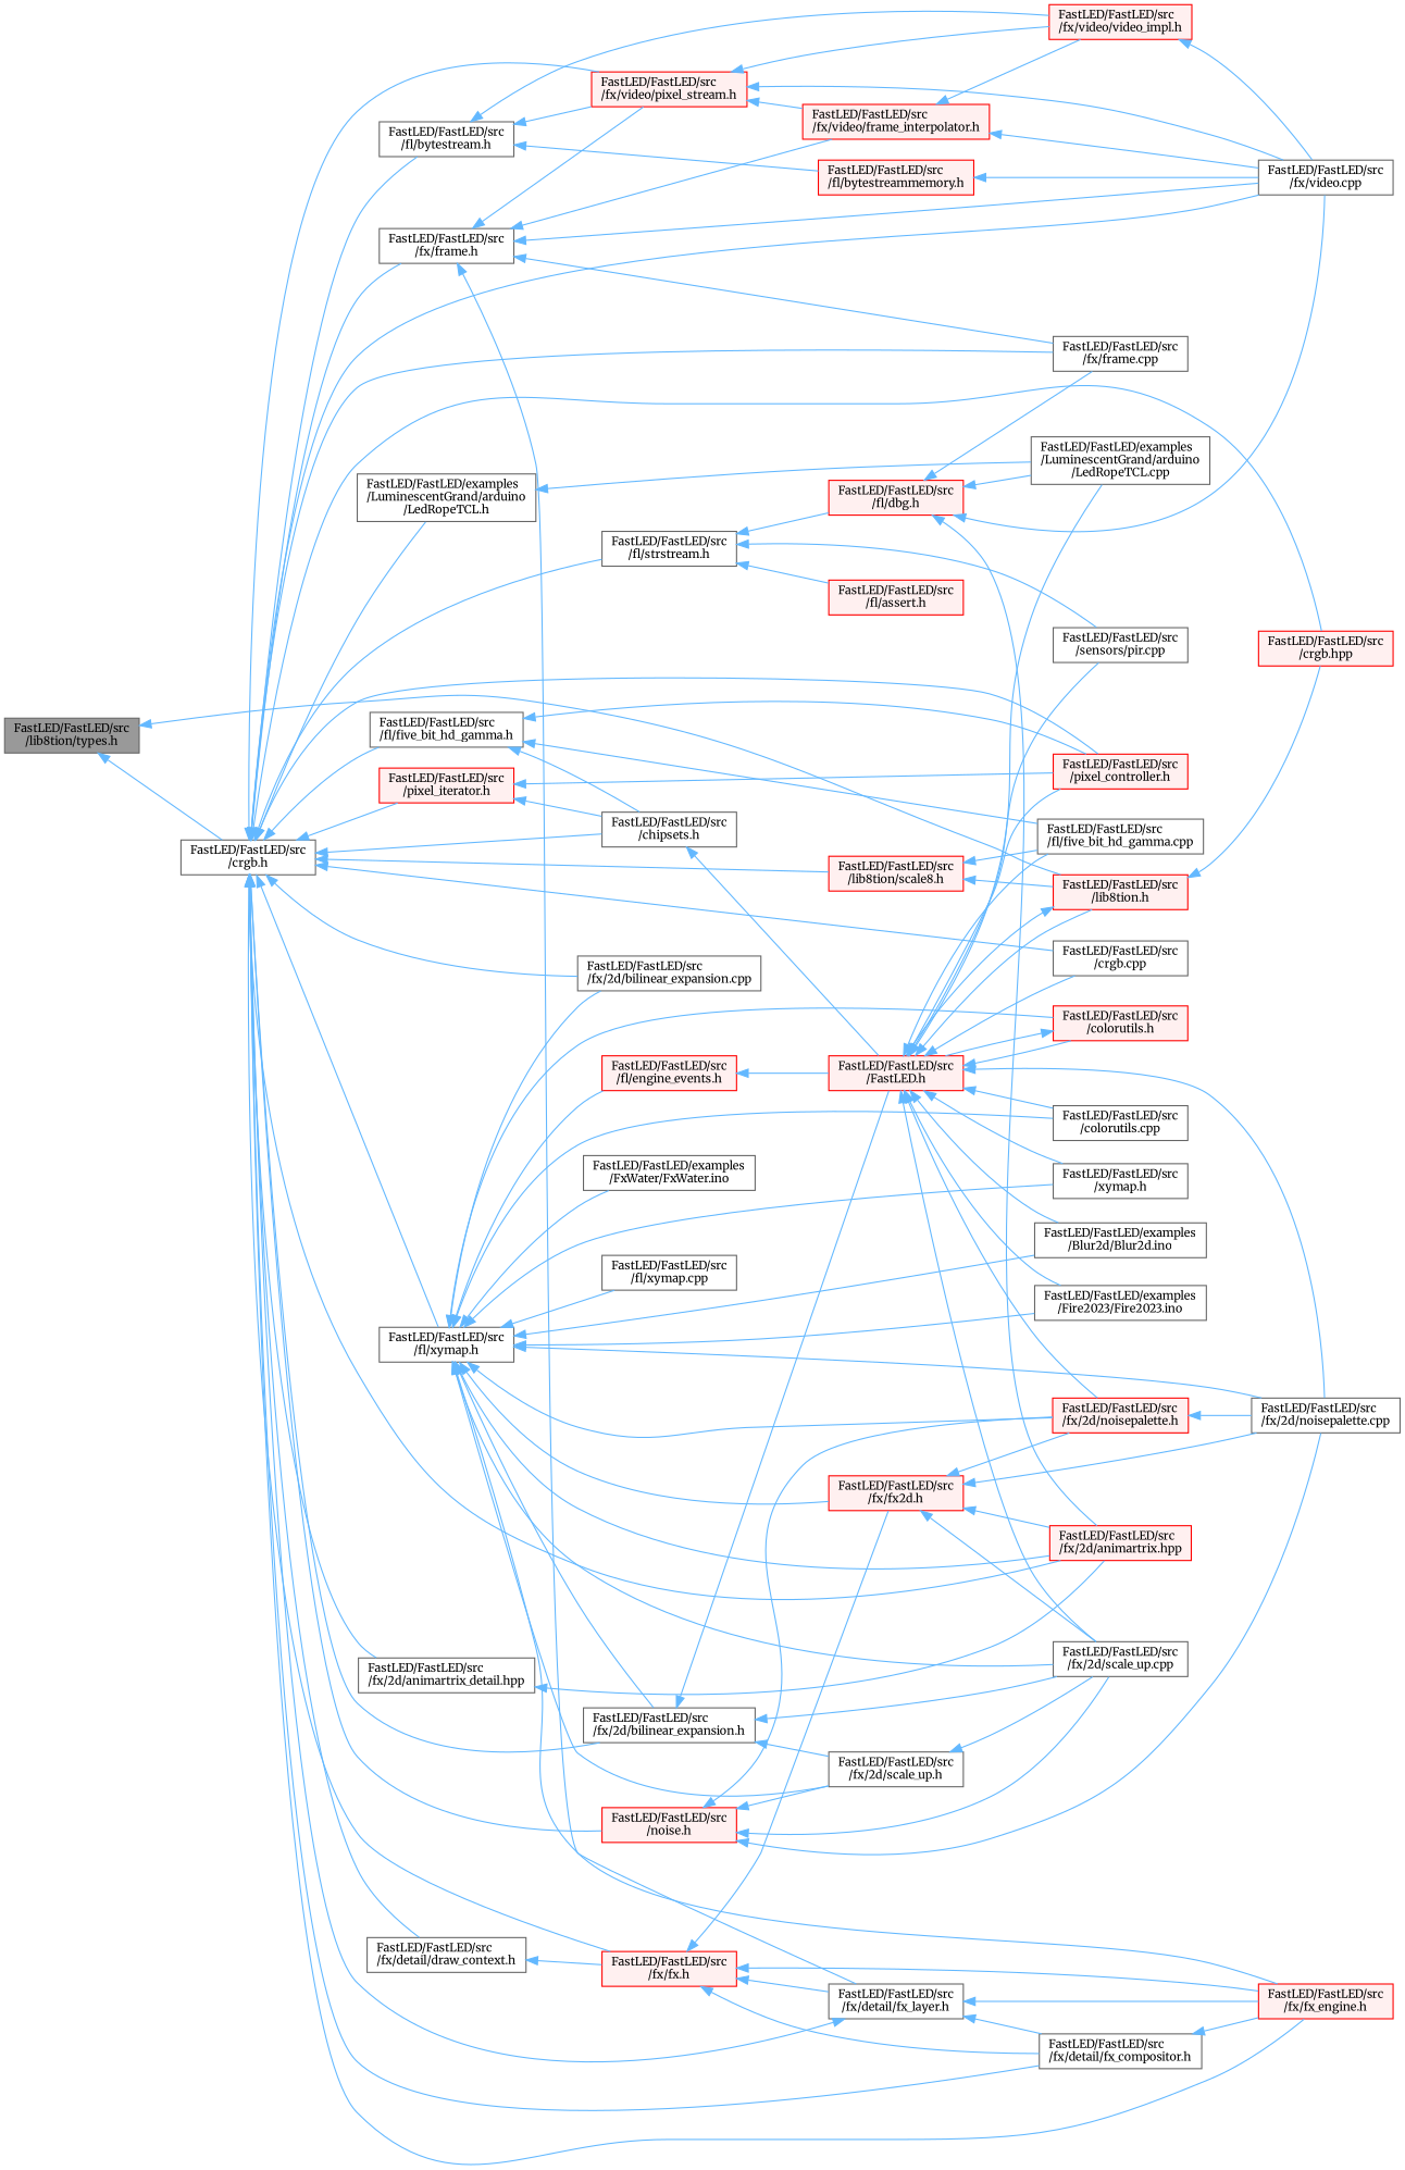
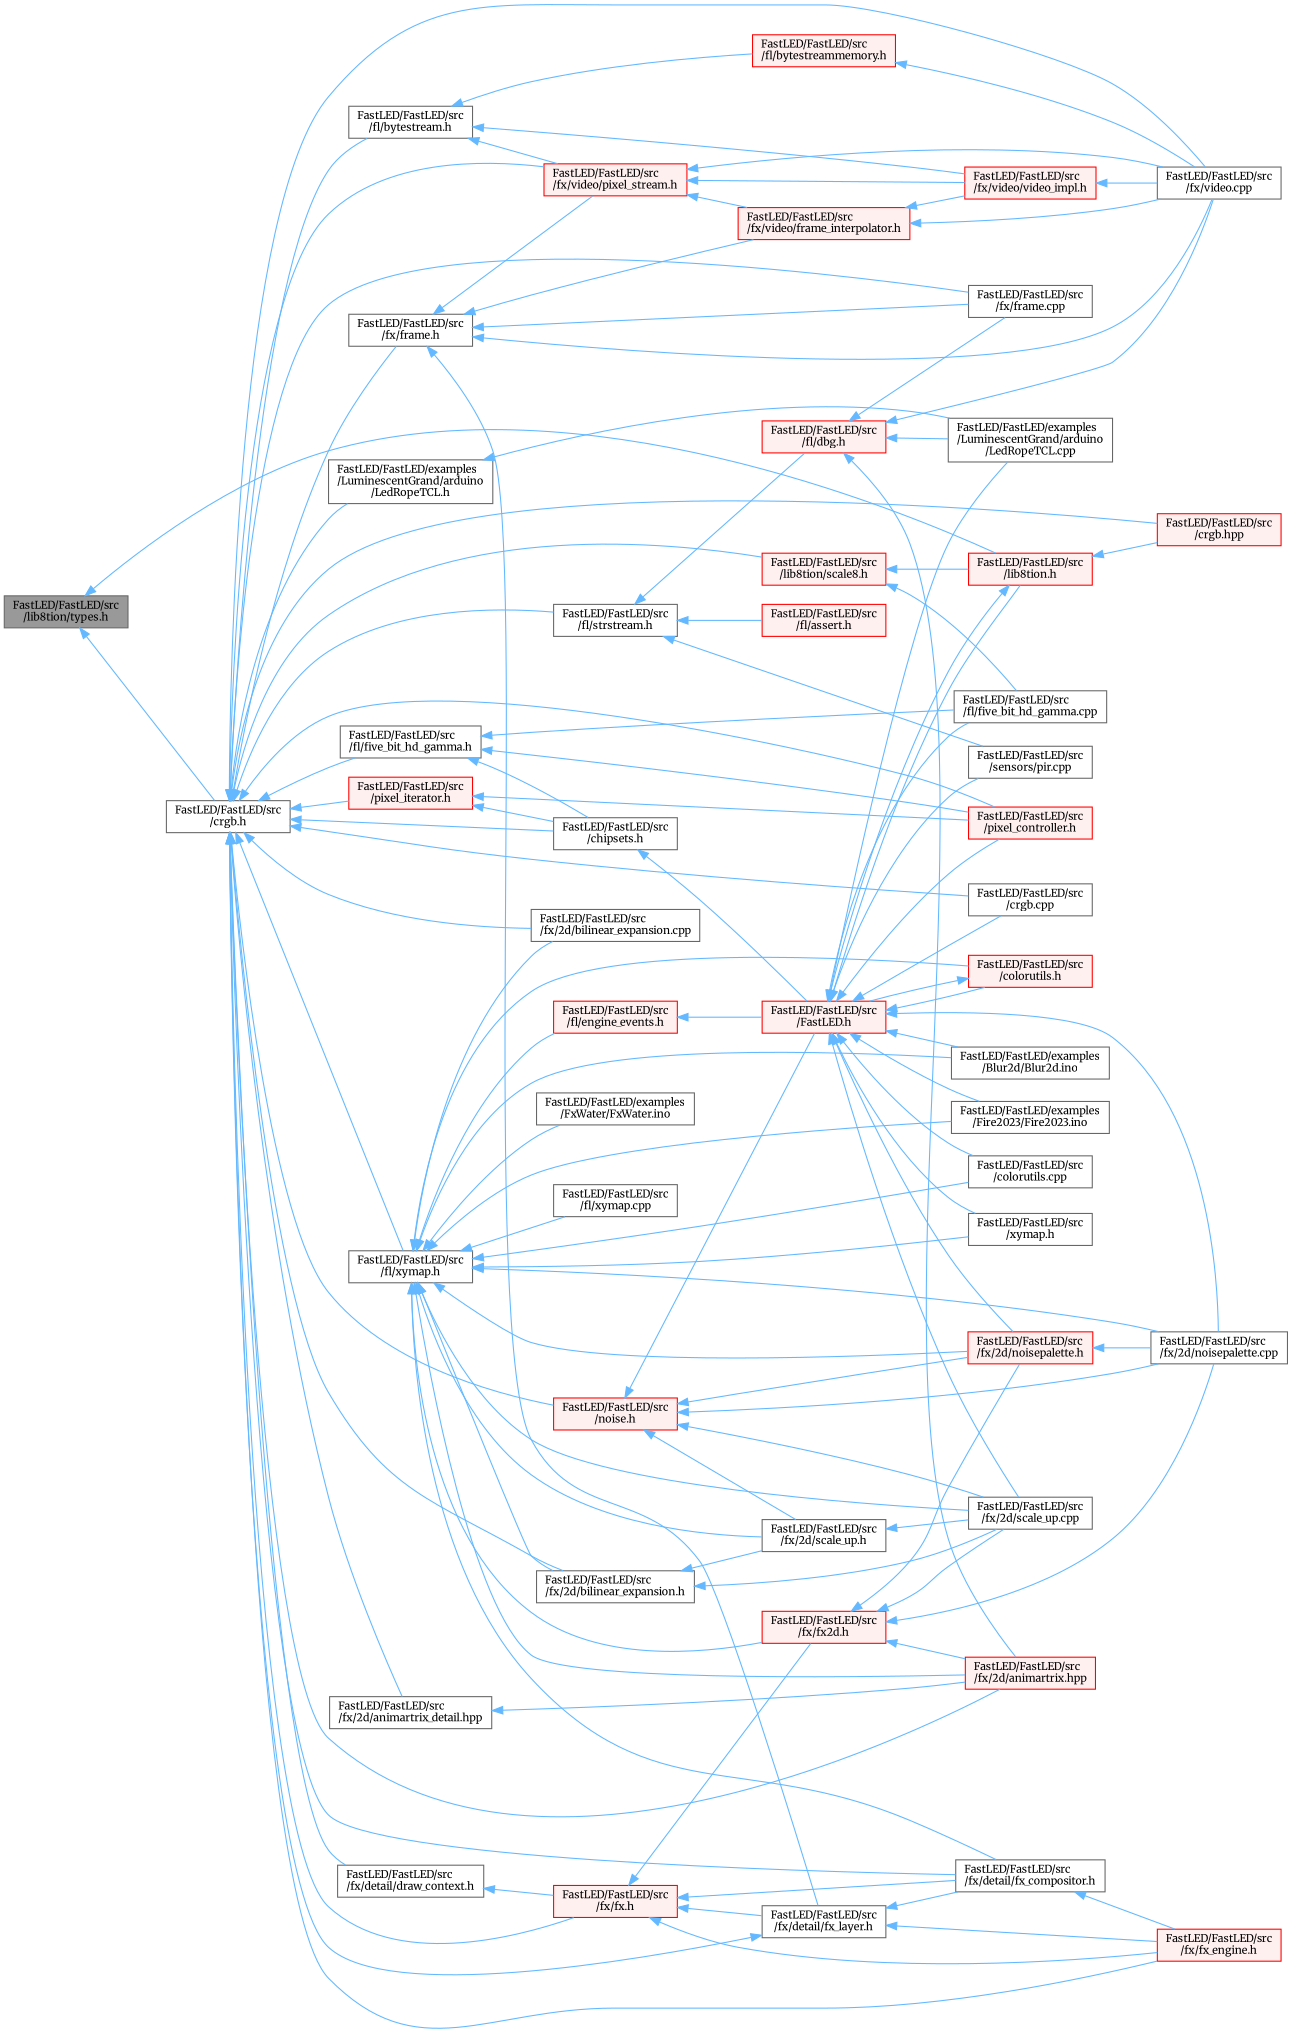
  digraph {
    fontname=Merriweather
    rankdir=LR
    node [color=grey40 fillcolor=white fontname=Merriweather fontsize=10 shape=box style=filled]
    edge [color=steelblue1 dir=back fontname=Merriweather fontsize=10 labelfontname=Helvetica labelfontsize=10 style=solid]
    n1 [color=gray40 fillcolor=grey60 fontcolor=black height=0.2 label="FastLED/FastLED/src\l/lib8tion/types.h" width=0.4]
    n2 [height=0.2 label="FastLED/FastLED/src\l/crgb.h" width=0.4]
    n3 [color=red fillcolor="#FFF0F0" height=0.2 label="FastLED/FastLED/src\l/lib8tion.h" width=0.4]
    n4 [height=0.2 label="FastLED/FastLED/examples\l/LuminescentGrand/arduino\l/LedRopeTCL.h" width=0.4]
    n5 [height=0.2 label="FastLED/FastLED/src\l/chipsets.h" width=0.4]
    n6 [height=0.2 label="FastLED/FastLED/src\l/crgb.cpp" width=0.4]
    n7 [color=red fillcolor="#FFF0F0" height=0.2 label="FastLED/FastLED/src\l/crgb.hpp" width=0.4]
    n8 [color=red fillcolor="#FFF0F0" height=0.2 label="FastLED/FastLED/src\l/pixel_controller.h" width=0.4]
    n9 [height=0.2 label="FastLED/FastLED/src\l/fl/bytestream.h" width=0.4]
    n10 [height=0.2 label="FastLED/FastLED/src\l/fx/video.cpp" width=0.4]
    n11 [color=red fillcolor="#FFF0F0" height=0.2 label="FastLED/FastLED/src\l/fx/video/pixel_stream.h" width=0.4]
    n12 [height=0.2 label="FastLED/FastLED/src\l/fl/five_bit_hd_gamma.h" width=0.4]
    n13 [height=0.2 label="FastLED/FastLED/src\l/fl/strstream.h" width=0.4]
    n14 [color=red fillcolor="#FFF0F0" height=0.2 label="FastLED/FastLED/src\l/fx/2d/animartrix.hpp" width=0.4]
    n15 [height=0.2 label="FastLED/FastLED/src\l/fx/frame.cpp" width=0.4]
    n16 [height=0.2 label="FastLED/FastLED/src\l/fl/xymap.h" width=0.4]
    n17 [height=0.2 label="FastLED/FastLED/src\l/fx/2d/bilinear_expansion.cpp" width=0.4]
    n18 [height=0.2 label="FastLED/FastLED/src\l/fx/2d/bilinear_expansion.h" width=0.4]
    n19 [color=red fillcolor="#FFF0F0" height=0.2 label="FastLED/FastLED/src\l/fx/fx_engine.h" width=0.4]
    n20 [height=0.2 label="FastLED/FastLED/src\l/fx/2d/animartrix_detail.hpp" width=0.4]
    n21 [height=0.2 label="FastLED/FastLED/src\l/fx/detail/draw_context.h" width=0.4]
    n22 [color=red fillcolor="#FFF0F0" height=0.2 label="FastLED/FastLED/src\l/fx/fx.h" width=0.4]
    n23 [height=0.2 label="FastLED/FastLED/src\l/fx/detail/fx_compositor.h" width=0.4]
    n24 [height=0.2 label="FastLED/FastLED/src\l/fx/frame.h" width=0.4]
    n25 [color=red fillcolor="#FFF0F0" height=0.2 label="FastLED/FastLED/src\l/lib8tion/scale8.h" width=0.4]
    n26 [color=red fillcolor="#FFF0F0" height=0.2 label="FastLED/FastLED/src\l/noise.h" width=0.4]
    n27 [color=red fillcolor="#FFF0F0" height=0.2 label="FastLED/FastLED/src\l/pixel_iterator.h" width=0.4]
    n28 [color=red fillcolor="#FFF0F0" height=0.2 label="FastLED/FastLED/src\l/FastLED.h" width=0.4]
    n29 [height=0.2 label="FastLED/FastLED/examples\l/LuminescentGrand/arduino\l/LedRopeTCL.cpp" width=0.4]
    n30 [color=red fillcolor="#FFF0F0" height=0.2 label="FastLED/FastLED/src\l/fl/bytestreammemory.h" width=0.4]
    n31 [color=red fillcolor="#FFF0F0" height=0.2 label="FastLED/FastLED/src\l/fx/video/video_impl.h" width=0.4]
    n32 [color=red fillcolor="#FFF0F0" height=0.2 label="FastLED/FastLED/src\l/fx/video/frame_interpolator.h" width=0.4]
    n33 [height=0.2 label="FastLED/FastLED/src\l/fl/five_bit_hd_gamma.cpp" width=0.4]
    n34 [height=0.2 label="FastLED/FastLED/src\l/sensors/pir.cpp" width=0.4]
    n35 [color=red fillcolor="#FFF0F0" height=0.2 label="FastLED/FastLED/src\l/fl/assert.h" width=0.4]
    n36 [color=red fillcolor="#FFF0F0" height=0.2 label="FastLED/FastLED/src\l/fl/dbg.h" width=0.4]
    n37 [height=0.2 label="FastLED/FastLED/examples\l/Blur2d/Blur2d.ino" width=0.4]
    n38 [height=0.2 label="FastLED/FastLED/examples\l/Fire2023/Fire2023.ino" width=0.4]
    n39 [height=0.2 label="FastLED/FastLED/examples\l/FxWater/FxWater.ino" width=0.4]
    n40 [height=0.2 label="FastLED/FastLED/src\l/colorutils.cpp" width=0.4]
    n41 [color=red fillcolor="#FFF0F0" height=0.2 label="FastLED/FastLED/src\l/colorutils.h" width=0.4]
    n42 [height=0.2 label="FastLED/FastLED/src\l/fx/2d/noisepalette.cpp" width=0.4]
    n43 [color=red fillcolor="#FFF0F0" height=0.2 label="FastLED/FastLED/src\l/fx/2d/noisepalette.h" width=0.4]
    n44 [height=0.2 label="FastLED/FastLED/src\l/fx/2d/scale_up.cpp" width=0.4]
    n45 [color=red fillcolor="#FFF0F0" height=0.2 label="FastLED/FastLED/src\l/fl/engine_events.h" width=0.4]
    n46 [height=0.2 label="FastLED/FastLED/src\l/fl/xymap.cpp" width=0.4]
    n47 [height=0.2 label="FastLED/FastLED/src\l/fx/2d/scale_up.h" width=0.4]
    n48 [color=red fillcolor="#FFF0F0" height=0.2 label="FastLED/FastLED/src\l/fx/fx2d.h" width=0.4]
    n49 [height=0.2 label="FastLED/FastLED/src\l/xymap.h" width=0.4]
    n50 [height=0.2 label="FastLED/FastLED/src\l/fx/detail/fx_layer.h" width=0.4]
    n1 -> n2
    n1 -> n3
    n2 -> n4
    n2 -> n5
    n2 -> n6
    n2 -> n7
    n2 -> n8
    n2 -> n9
    n2 -> n10
    n2 -> n11
    n2 -> n12
    n2 -> n13
    n2 -> n14
    n2 -> n15
    n2 -> n16
    n2 -> n17
    n2 -> n18
    n2 -> n19
    n2 -> n20
    n2 -> n21
    n2 -> n22
    n2 -> n23
    n2 -> n24
    n2 -> n25
    n2 -> n26
    n2 -> n27
    n3 -> n7
    n3 -> n28
    n4 -> n29
    n5 -> n28
    n9 -> n11
    n9 -> n30
    n9 -> n31
    n11 -> n10
    n11 -> n31
    n11 -> n32
    n12 -> n5
    n12 -> n8
    n12 -> n33
    n13 -> n34
    n13 -> n35
    n13 -> n36
    n16 -> n14
    n16 -> n17
    n16 -> n18
-   n16 -> n19
+   n16 -> n23
    n16 -> n37
    n16 -> n38
    n16 -> n39
    n16 -> n40
    n16 -> n41
    n16 -> n42
    n16 -> n43
    n16 -> n44
    n16 -> n45
    n16 -> n46
    n16 -> n47
    n16 -> n48
    n16 -> n49
    n18 -> n44
    n18 -> n47
    n20 -> n14
    n21 -> n22
    n22 -> n19
    n22 -> n23
    n22 -> n48
    n22 -> n50
    n23 -> n19
    n24 -> n10
    n24 -> n11
    n24 -> n15
    n24 -> n32
    n24 -> n50
    n25 -> n3
    n25 -> n33
-   n18 -> n28
+   n26 -> n28
    n26 -> n42
    n26 -> n43
    n26 -> n44
    n26 -> n47
    n27 -> n5
    n27 -> n8
    n28 -> n3
    n28 -> n6
    n28 -> n8
    n28 -> n29
    n28 -> n33
    n28 -> n34
    n28 -> n37
    n28 -> n38
    n28 -> n40
    n28 -> n41
    n28 -> n42
    n28 -> n43
    n28 -> n44
    n28 -> n49
    n30 -> n10
    n31 -> n10
    n32 -> n10
    n32 -> n31
    n36 -> n10
    n36 -> n14
    n36 -> n15
    n36 -> n29
    n41 -> n28
    n43 -> n42
    n45 -> n28
    n47 -> n44
    n48 -> n14
    n48 -> n42
    n48 -> n43
    n48 -> n44
    n50 -> n2
    n50 -> n19
    n50 -> n23
  }
